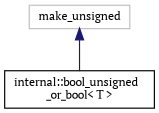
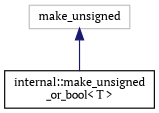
  digraph {
    rankdir=TB
    fontname="PT Serif"
    node [fillcolor=white fontname="PT Serif" fontsize=10 shape=record style=filled]
    n1 [color=grey75 height=0.2 label=make_unsigned width=0.4]
-   n2 [color=black height=0.2 label="internal::bool_unsigned\l_or_bool\< T \>" width=0.4]
+   n2 [color=black height=0.2 label="internal::make_unsigned\l_or_bool\< T \>" width=0.4]
    n1 -> n2 [color=midnightblue dir=back fontname="PT Serif" fontsize=10 labelfontname=Helvetica labelfontsize=10 style=solid]
  }
